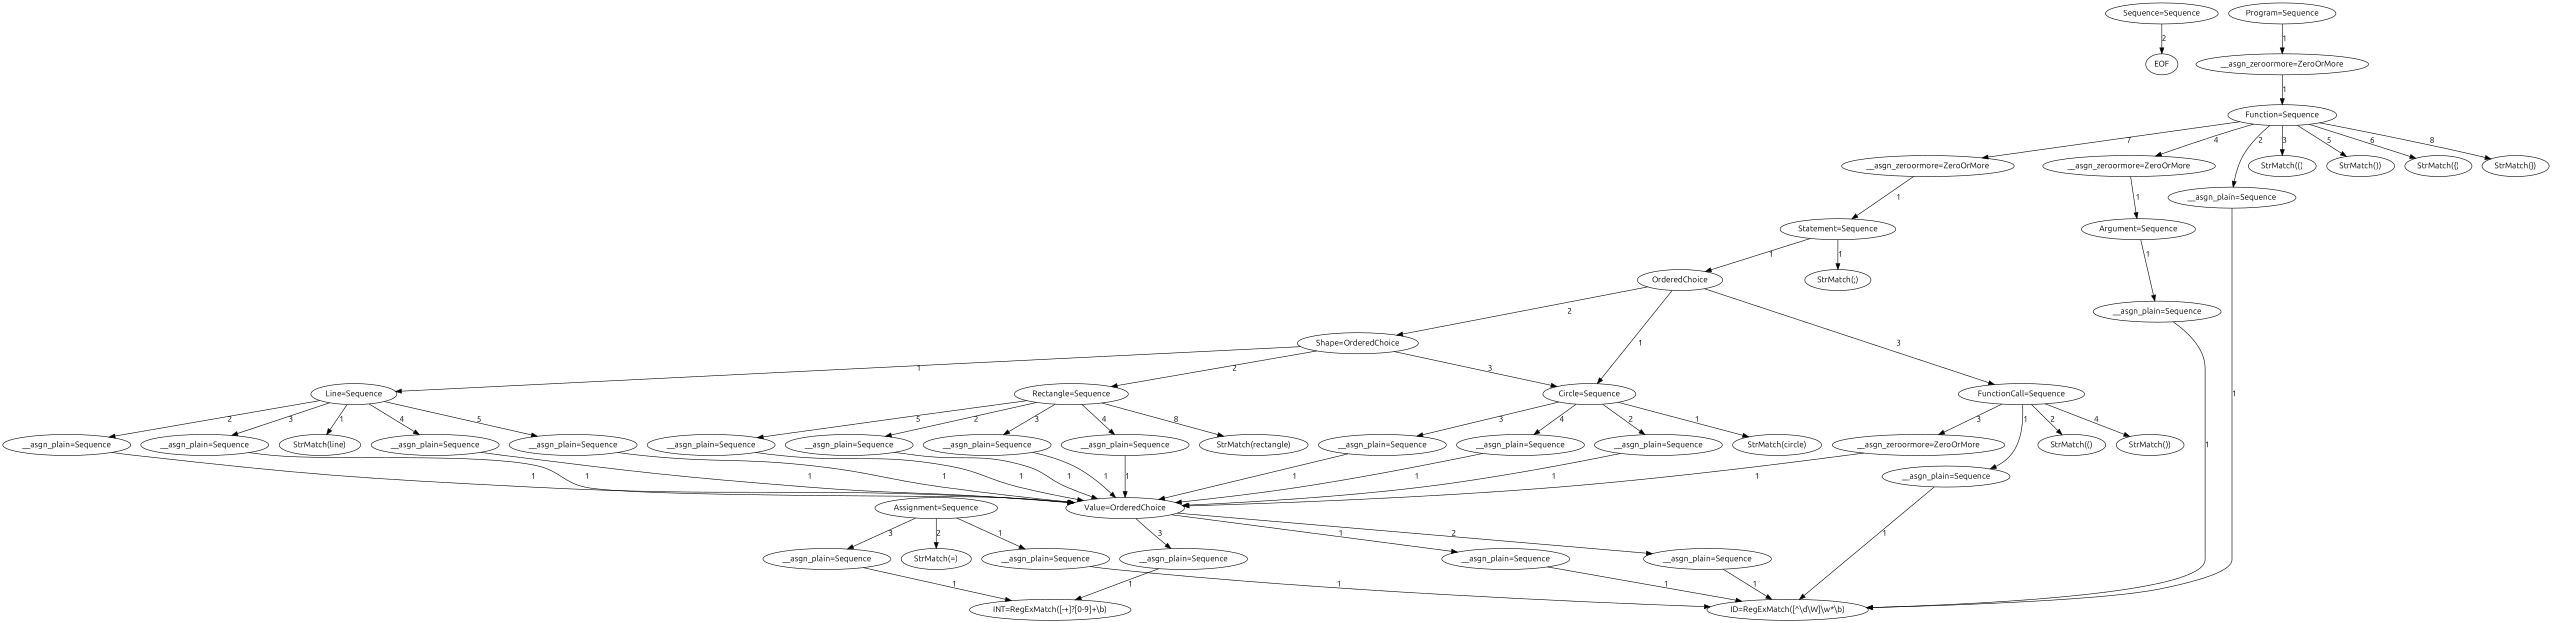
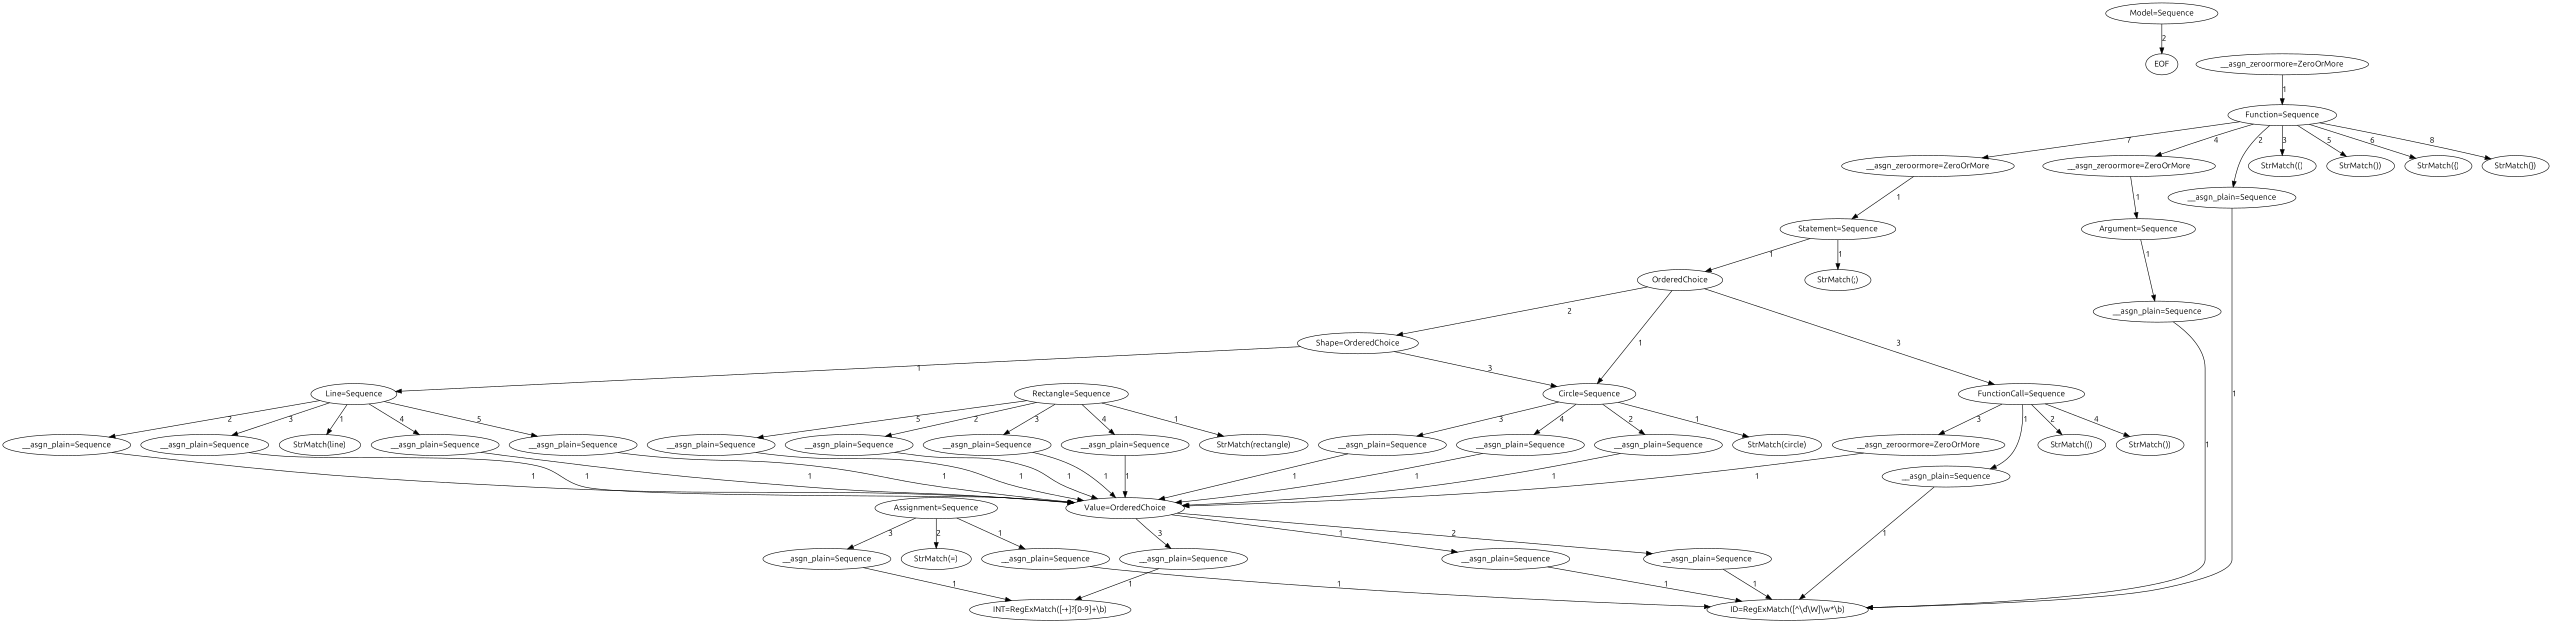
  digraph {
    fontname=Ubuntu
    node [fontname=Ubuntu]
    edge [fontname=Ubuntu]
-   n1 [label="Sequence=Sequence"]
+   n1 [label="Model=Sequence"]
    n2 [label=EOF]
-   n3 [label="Program=Sequence"]
    n4 [label="__asgn_zeroormore=ZeroOrMore"]
    n5 [label="Function=Sequence"]
    n6 [label="__asgn_plain=Sequence"]
    n7 [label="StrMatch(()"]
    n8 [label="__asgn_zeroormore=ZeroOrMore"]
    n9 [label="StrMatch())"]
    n10 [label="StrMatch({)"]
    n11 [label="__asgn_zeroormore=ZeroOrMore"]
    n12 [label="StrMatch(})"]
    n13 [label="ID=RegExMatch([^\\d\\W]\\w*\\b)"]
    n14 [label="Argument=Sequence"]
    n15 [label="Statement=Sequence"]
    n16 [label="__asgn_plain=Sequence"]
    n17 [label=OrderedChoice]
    n18 [label="StrMatch(;)"]
    n19 [label="Shape=OrderedChoice"]
    n20 [label="FunctionCall=Sequence"]
    n21 [label="Circle=Sequence"]
    n22 [label="Assignment=Sequence"]
    n23 [label="__asgn_plain=Sequence"]
    n24 [label="StrMatch(=)"]
    n25 [label="__asgn_plain=Sequence"]
    n26 [label="Line=Sequence"]
    n27 [label="Rectangle=Sequence"]
    n28 [label="__asgn_plain=Sequence"]
    n29 [label="StrMatch(()"]
    n30 [label="__asgn_zeroormore=ZeroOrMore"]
    n31 [label="StrMatch())"]
    n32 [label="INT=RegExMatch([-+]?[0-9]+\\b)"]
    n33 [label="StrMatch(line)"]
    n34 [label="__asgn_plain=Sequence"]
    n35 [label="__asgn_plain=Sequence"]
    n36 [label="__asgn_plain=Sequence"]
    n37 [label="__asgn_plain=Sequence"]
    n38 [label="StrMatch(rectangle)"]
    n39 [label="__asgn_plain=Sequence"]
    n40 [label="__asgn_plain=Sequence"]
    n41 [label="__asgn_plain=Sequence"]
    n42 [label="__asgn_plain=Sequence"]
    n43 [label="StrMatch(circle)"]
    n44 [label="__asgn_plain=Sequence"]
    n45 [label="__asgn_plain=Sequence"]
    n46 [label="__asgn_plain=Sequence"]
    n47 [label="Value=OrderedChoice"]
    n48 [label="__asgn_plain=Sequence"]
    n49 [label="__asgn_plain=Sequence"]
    n50 [label="__asgn_plain=Sequence"]
    n1 -> n2 [label=2]
-   n3 -> n4 [label=1]
    n4 -> n5 [label=1]
    n5 -> n6 [label=2]
    n5 -> n7 [label=3]
    n5 -> n8 [label=4]
    n5 -> n9 [label=5]
    n5 -> n10 [label=6]
    n5 -> n11 [label=7]
    n5 -> n12 [label=8]
    n6 -> n13 [label=1]
    n8 -> n14 [label=1]
    n11 -> n15 [label=1]
    n14 -> n16 [label=1]
    n15 -> n17 [label=1]
    n15 -> n18 [label=1]
    n16 -> n13 [label=1]
    n17 -> n19 [label=2]
    n17 -> n20 [label=3]
    n17 -> n21 [label=1]
    n19 -> n21 [label=3]
    n19 -> n26 [label=1]
-   n19 -> n27 [label=2]
    n20 -> n28 [label=1]
    n20 -> n29 [label=2]
    n20 -> n30 [label=3]
    n20 -> n31 [label=4]
    n21 -> n43 [label=1]
    n21 -> n44 [label=2]
    n21 -> n45 [label=3]
    n21 -> n46 [label=4]
    n22 -> n23 [label=1]
    n22 -> n24 [label=2]
    n22 -> n25 [label=3]
    n23 -> n13 [label=1]
    n25 -> n32 [label=1]
    n26 -> n33 [label=1]
    n26 -> n34 [label=2]
    n26 -> n35 [label=3]
    n26 -> n36 [label=4]
    n26 -> n37 [label=5]
-   n27 -> n38 [label=8]
+   n27 -> n38 [label=1]
    n27 -> n39 [label=2]
    n27 -> n40 [label=3]
    n27 -> n41 [label=4]
    n27 -> n42 [label=5]
    n28 -> n13 [label=1]
    n30 -> n47 [label=1]
    n34 -> n47 [label=1]
    n35 -> n47 [label=1]
    n36 -> n47 [label=1]
    n37 -> n47 [label=1]
    n39 -> n47 [label=1]
    n40 -> n47 [label=1]
    n41 -> n47 [label=1]
    n42 -> n47 [label=1]
    n44 -> n47 [label=1]
    n45 -> n47 [label=1]
    n46 -> n47 [label=1]
    n47 -> n48 [label=1]
    n47 -> n49 [label=2]
    n47 -> n50 [label=3]
    n48 -> n13 [label=1]
    n49 -> n13 [label=1]
    n50 -> n32 [label=1]
  }
